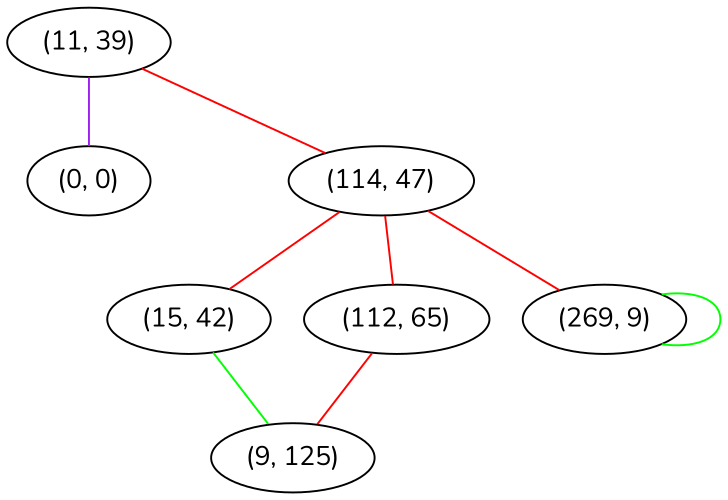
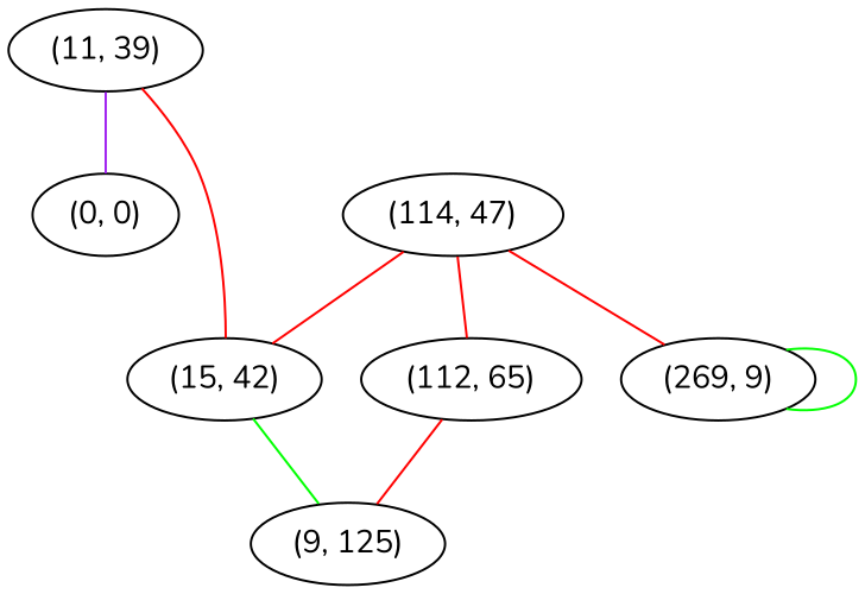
  graph {
    fontname=Nunito
    node [fontname=Nunito]
    edge [color=red fontname=Nunito weight=1]
    "(11, 39)"
    "(0, 0)"
    "(15, 42)"
    "(9, 125)"
    "(114, 47)"
    "(112, 65)"
    "(269, 9)"
    "(11, 39)" -- "(0, 0)" [color=purple weight=4]
-   "(11, 39)" -- "(114, 47)"
+   "(11, 39)" -- "(15, 42)"
    "(15, 42)" -- "(9, 125)" [color=green]
    "(114, 47)" -- "(15, 42)"
    "(114, 47)" -- "(112, 65)"
    "(114, 47)" -- "(269, 9)"
    "(112, 65)" -- "(9, 125)"
    "(269, 9)" -- "(269, 9)" [color=green weight=2]
  }
